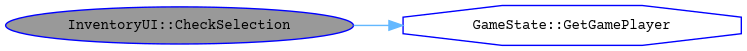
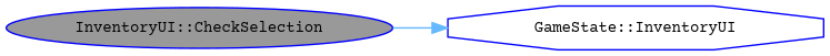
  digraph {
    rankdir=LR
    fontname="Courier Prime"
    node [color=blue fontname="Courier Prime" fontsize=10 style=filled]
    n1 [fillcolor=grey60 fontcolor=black height=0.2 label="InventoryUI::CheckSelection" shape=ellipse width=0.4]
-   n2 [fillcolor=white height=0.2 label="GameState::GetGamePlayer" shape=octagon width=0.4]
+   n2 [fillcolor=white height=0.2 label="GameState::InventoryUI" shape=octagon width=0.4]
    n1 -> n2 [color=steelblue1 fontname="Courier Prime" fontsize=10 labelfontname=Helvetica labelfontsize=10 style=solid]
  }
